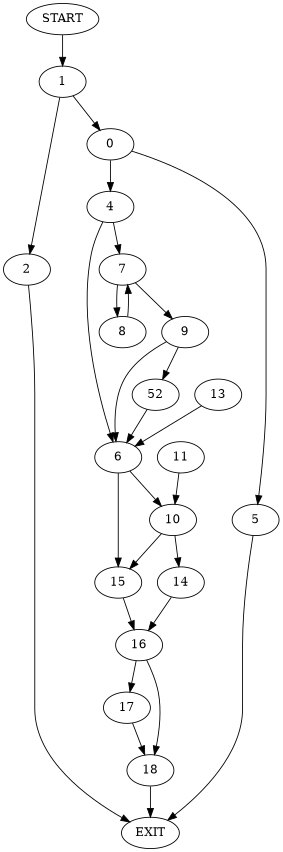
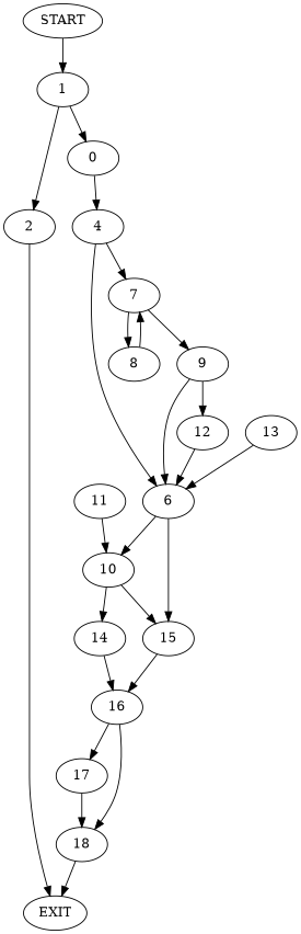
  digraph {
    n1 [label=START]
    1
    2
    n4 [label=0]
    n5 [label=EXIT]
    4
-   5
    6
    7
    10
    15
    8
    9
    14
    11
-   12 [label=52]
+   12
    16
    13
    17
    18
    n1 -> 1
    1 -> 2
    1 -> n4
    2 -> n5
    n4 -> 4
-   n4 -> 5
    4 -> 6
    4 -> 7
-   5 -> n5
    6 -> 10
    6 -> 15
    7 -> 8
    7 -> 9
    10 -> 15
    10 -> 14
    15 -> 16
    8 -> 7
    9 -> 6
    9 -> 12
    14 -> 16
    11 -> 10
    12 -> 6
    16 -> 17
    16 -> 18
    13 -> 6
    17 -> 18
    18 -> n5
  }
